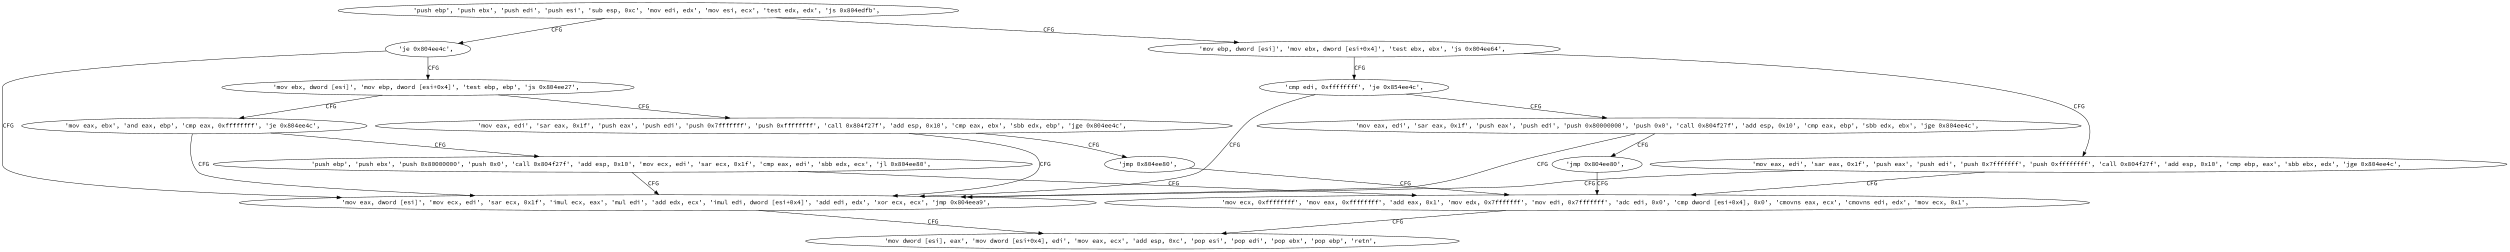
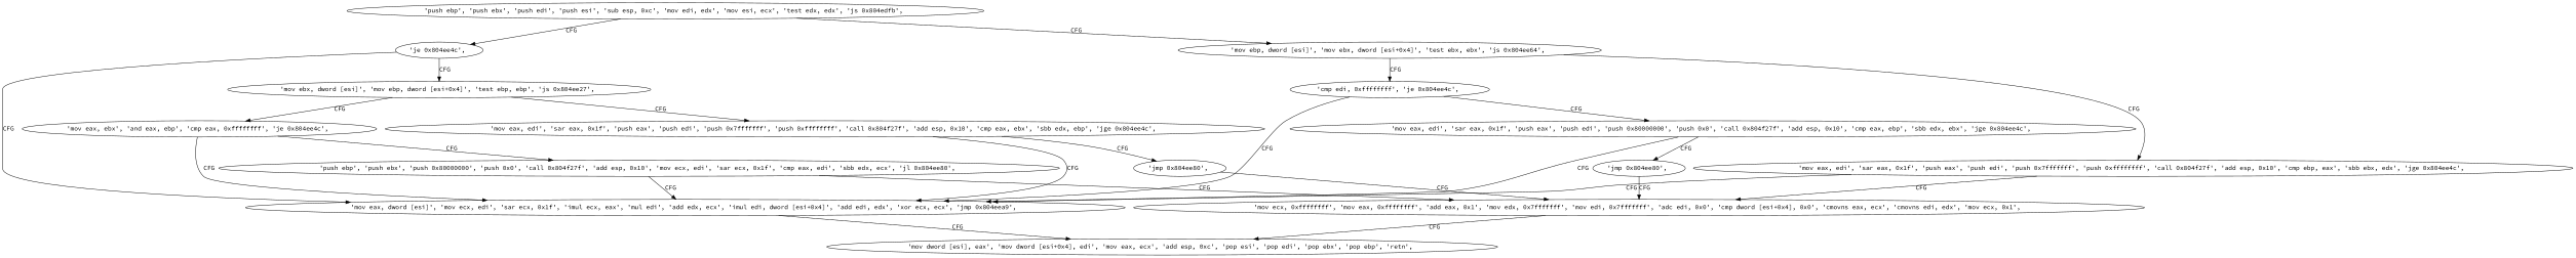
  digraph {
    fontname="Source Code Pro"
    node [fontname="Source Code Pro"]
    edge [fontname="Source Code Pro"]
    n1 [label="'push ebp', 'push ebx', 'push edi', 'push esi', 'sub esp, 0xc', 'mov edi, edx', 'mov esi, ecx', 'test edx, edx', 'js 0x804edfb', "]
    n2 [label="'mov ebp, dword [esi]', 'mov ebx, dword [esi+0x4]', 'test ebx, ebx', 'js 0x804ee64', "]
    n3 [label="'je 0x804ee4c', "]
    n4 [label="'mov eax, edi', 'sar eax, 0x1f', 'push eax', 'push edi', 'push 0x7fffffff', 'push 0xffffffff', 'call 0x804f27f', 'add esp, 0x10', 'cmp ebp, eax', 'sbb ebx, edx', 'jge 0x804ee4c', "]
-   n5 [label="'cmp edi, 0xffffffff', 'je 0x854ee4c',"]
+   n5 [label="'cmp edi, 0xffffffff', 'je 0x804ee4c', "]
    n6 [label="'mov eax, dword [esi]', 'mov ecx, edi', 'sar ecx, 0x1f', 'imul ecx, eax', 'mul edi', 'add edx, ecx', 'imul edi, dword [esi+0x4]', 'add edi, edx', 'xor ecx, ecx', 'jmp 0x804eea9', "]
    n7 [label="'mov ebx, dword [esi]', 'mov ebp, dword [esi+0x4]', 'test ebp, ebp', 'js 0x804ee27', "]
    n8 [label="'mov ecx, 0xffffffff', 'mov eax, 0xffffffff', 'add eax, 0x1', 'mov edx, 0x7fffffff', 'mov edi, 0x7fffffff', 'adc edi, 0x0', 'cmp dword [esi+0x4], 0x0', 'cmovns eax, ecx', 'cmovns edi, edx', 'mov ecx, 0x1', "]
    n9 [label="'mov eax, edi', 'sar eax, 0x1f', 'push eax', 'push edi', 'push 0x80000000', 'push 0x0', 'call 0x804f27f', 'add esp, 0x10', 'cmp eax, ebp', 'sbb edx, ebx', 'jge 0x804ee4c', "]
    n10 [label="'mov dword [esi], eax', 'mov dword [esi+0x4], edi', 'mov eax, ecx', 'add esp, 0xc', 'pop esi', 'pop edi', 'pop ebx', 'pop ebp', 'retn', "]
    n11 [label="'mov eax, ebx', 'and eax, ebp', 'cmp eax, 0xffffffff', 'je 0x804ee4c', "]
    n12 [label="'mov eax, edi', 'sar eax, 0x1f', 'push eax', 'push edi', 'push 0x7fffffff', 'push 0xffffffff', 'call 0x804f27f', 'add esp, 0x10', 'cmp eax, ebx', 'sbb edx, ebp', 'jge 0x804ee4c', "]
    n13 [label="'jmp 0x804ee80', "]
    n14 [label="'push ebp', 'push ebx', 'push 0x80000000', 'push 0x0', 'call 0x804f27f', 'add esp, 0x10', 'mov ecx, edi', 'sar ecx, 0x1f', 'cmp eax, edi', 'sbb edx, ecx', 'jl 0x804ee80', "]
    n15 [label="'jmp 0x804ee80', "]
    n1 -> n2 [label=CFG]
    n1 -> n3 [label=CFG]
    n2 -> n4 [label=CFG]
    n2 -> n5 [label=CFG]
    n3 -> n6 [label=CFG]
    n3 -> n7 [label=CFG]
    n4 -> n6 [label=CFG]
    n4 -> n8 [label=CFG]
    n5 -> n6 [label=CFG]
    n5 -> n9 [label=CFG]
    n6 -> n10 [label=CFG]
    n7 -> n11 [label=CFG]
    n7 -> n12 [label=CFG]
    n8 -> n10 [label=CFG]
    n9 -> n6 [label=CFG]
    n9 -> n13 [label=CFG]
    n11 -> n6 [label=CFG]
    n11 -> n14 [label=CFG]
    n12 -> n6 [label=CFG]
    n12 -> n15 [label=CFG]
    n13 -> n8 [label=CFG]
    n14 -> n6 [label=CFG]
    n14 -> n8 [label=CFG]
    n15 -> n8 [label=CFG]
  }
